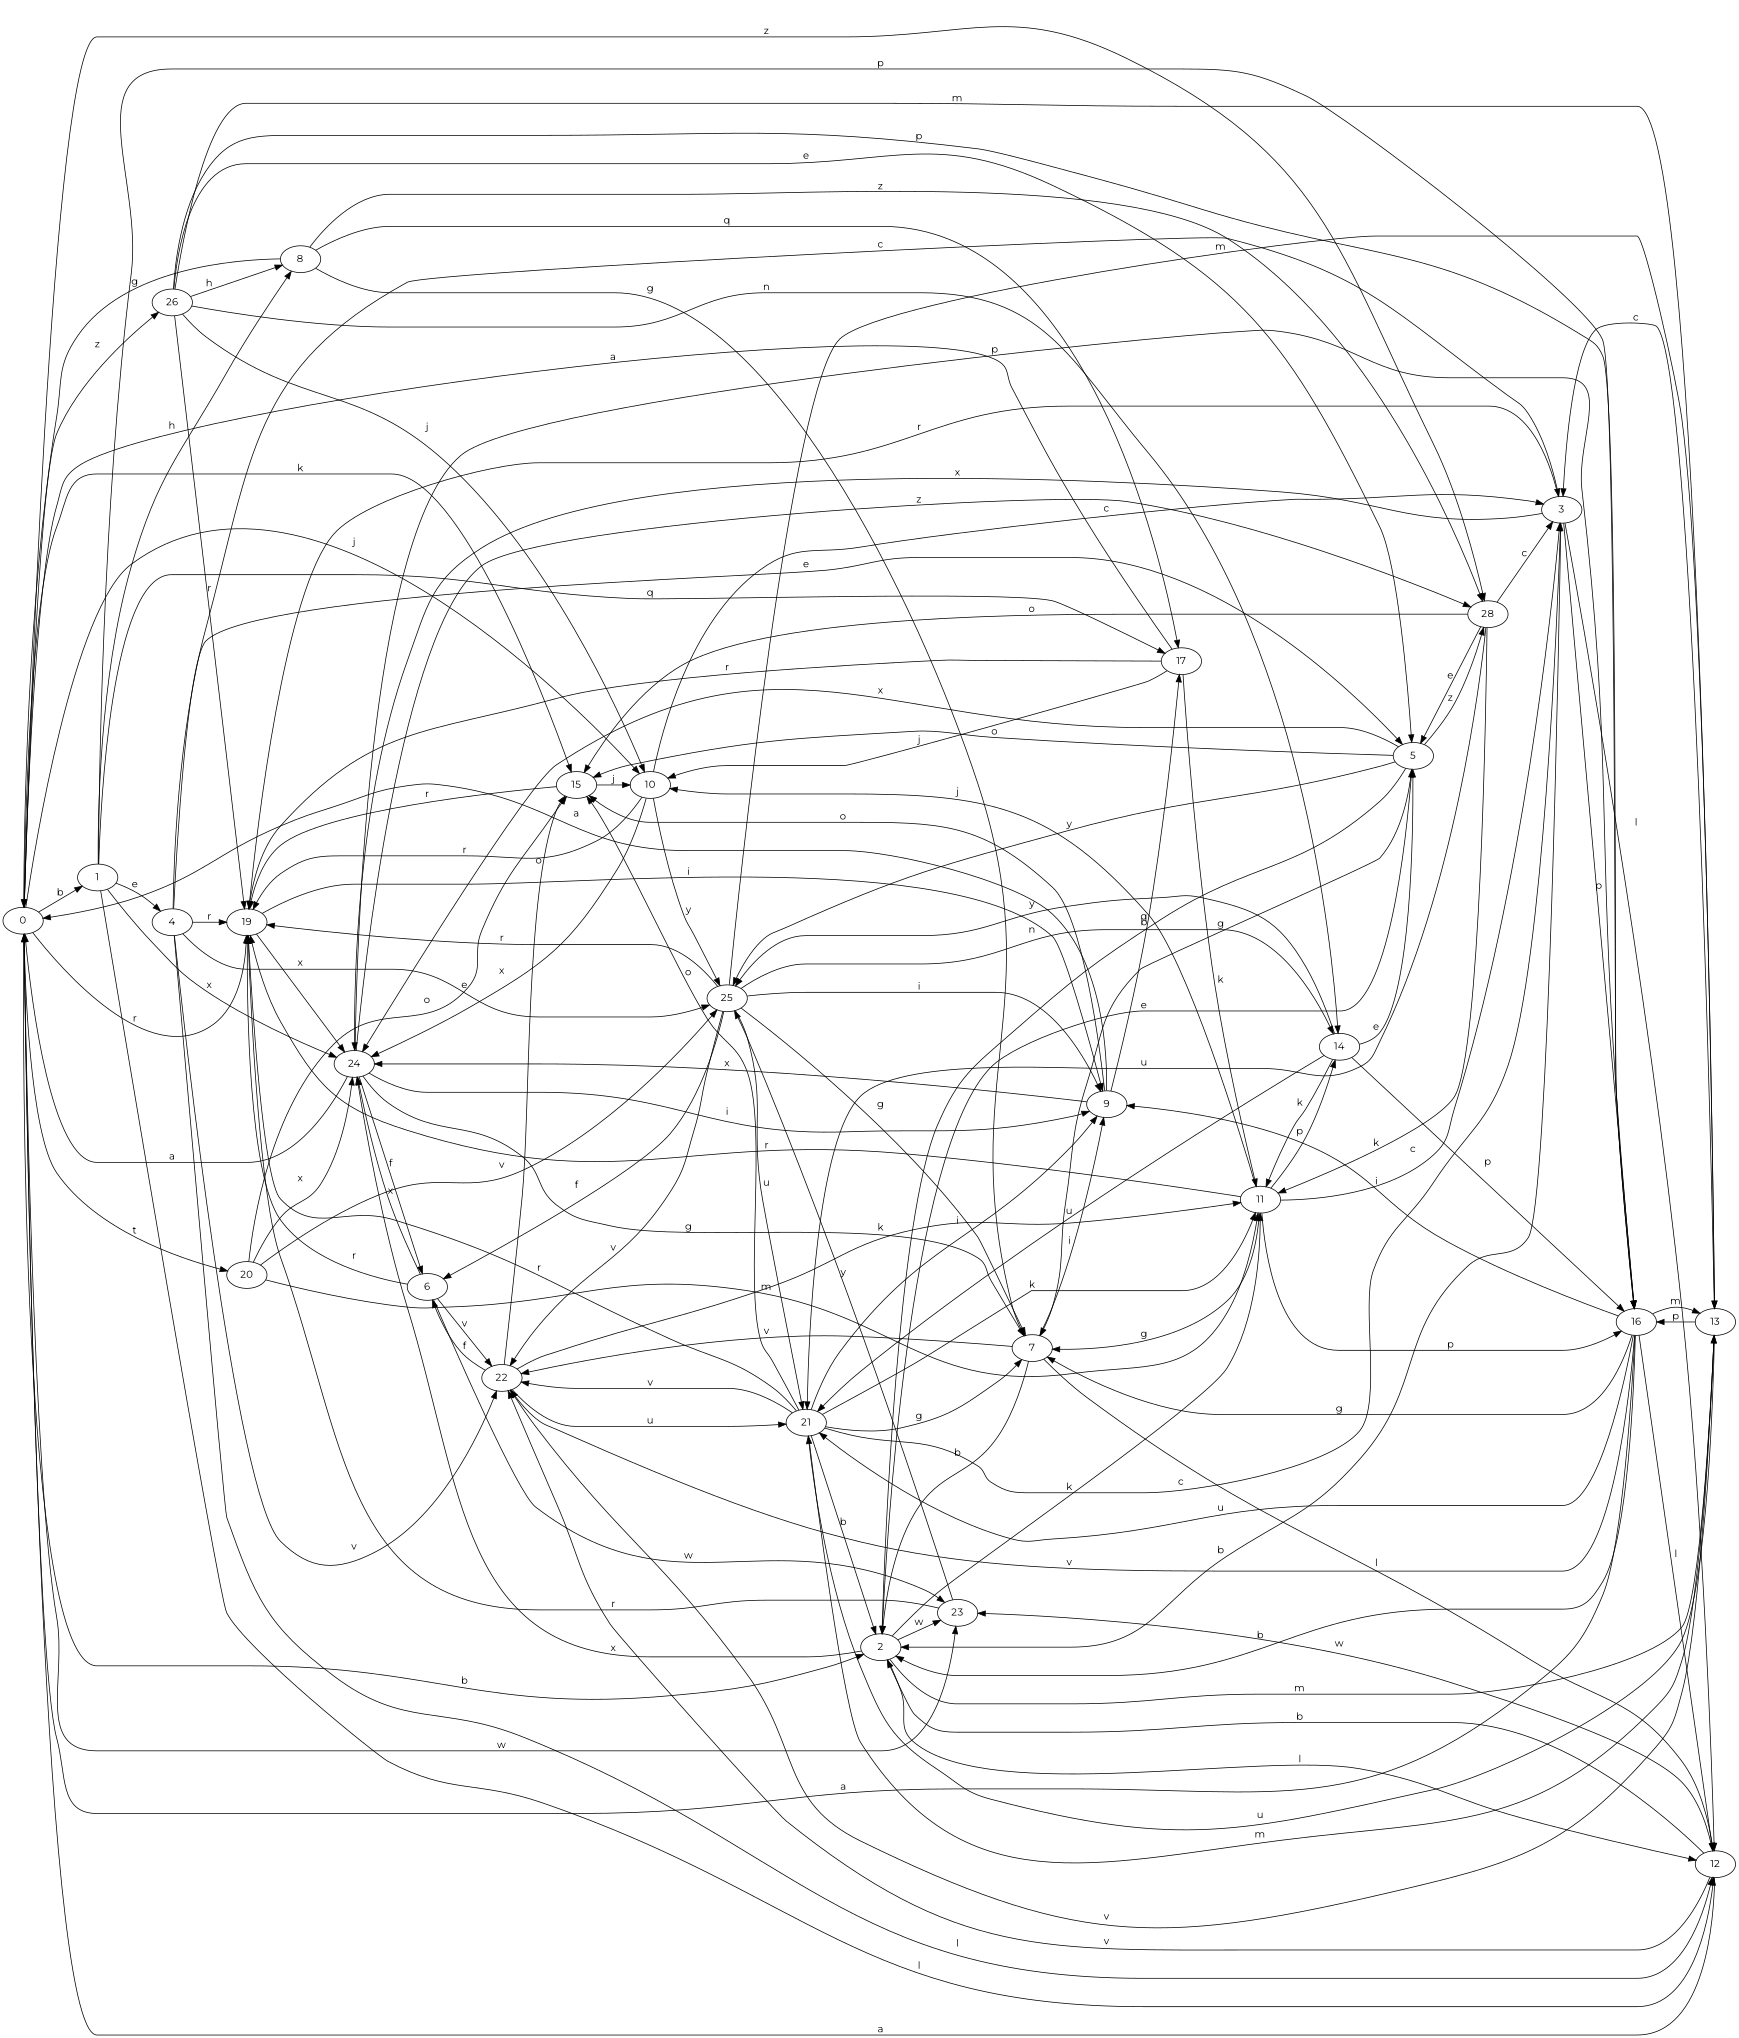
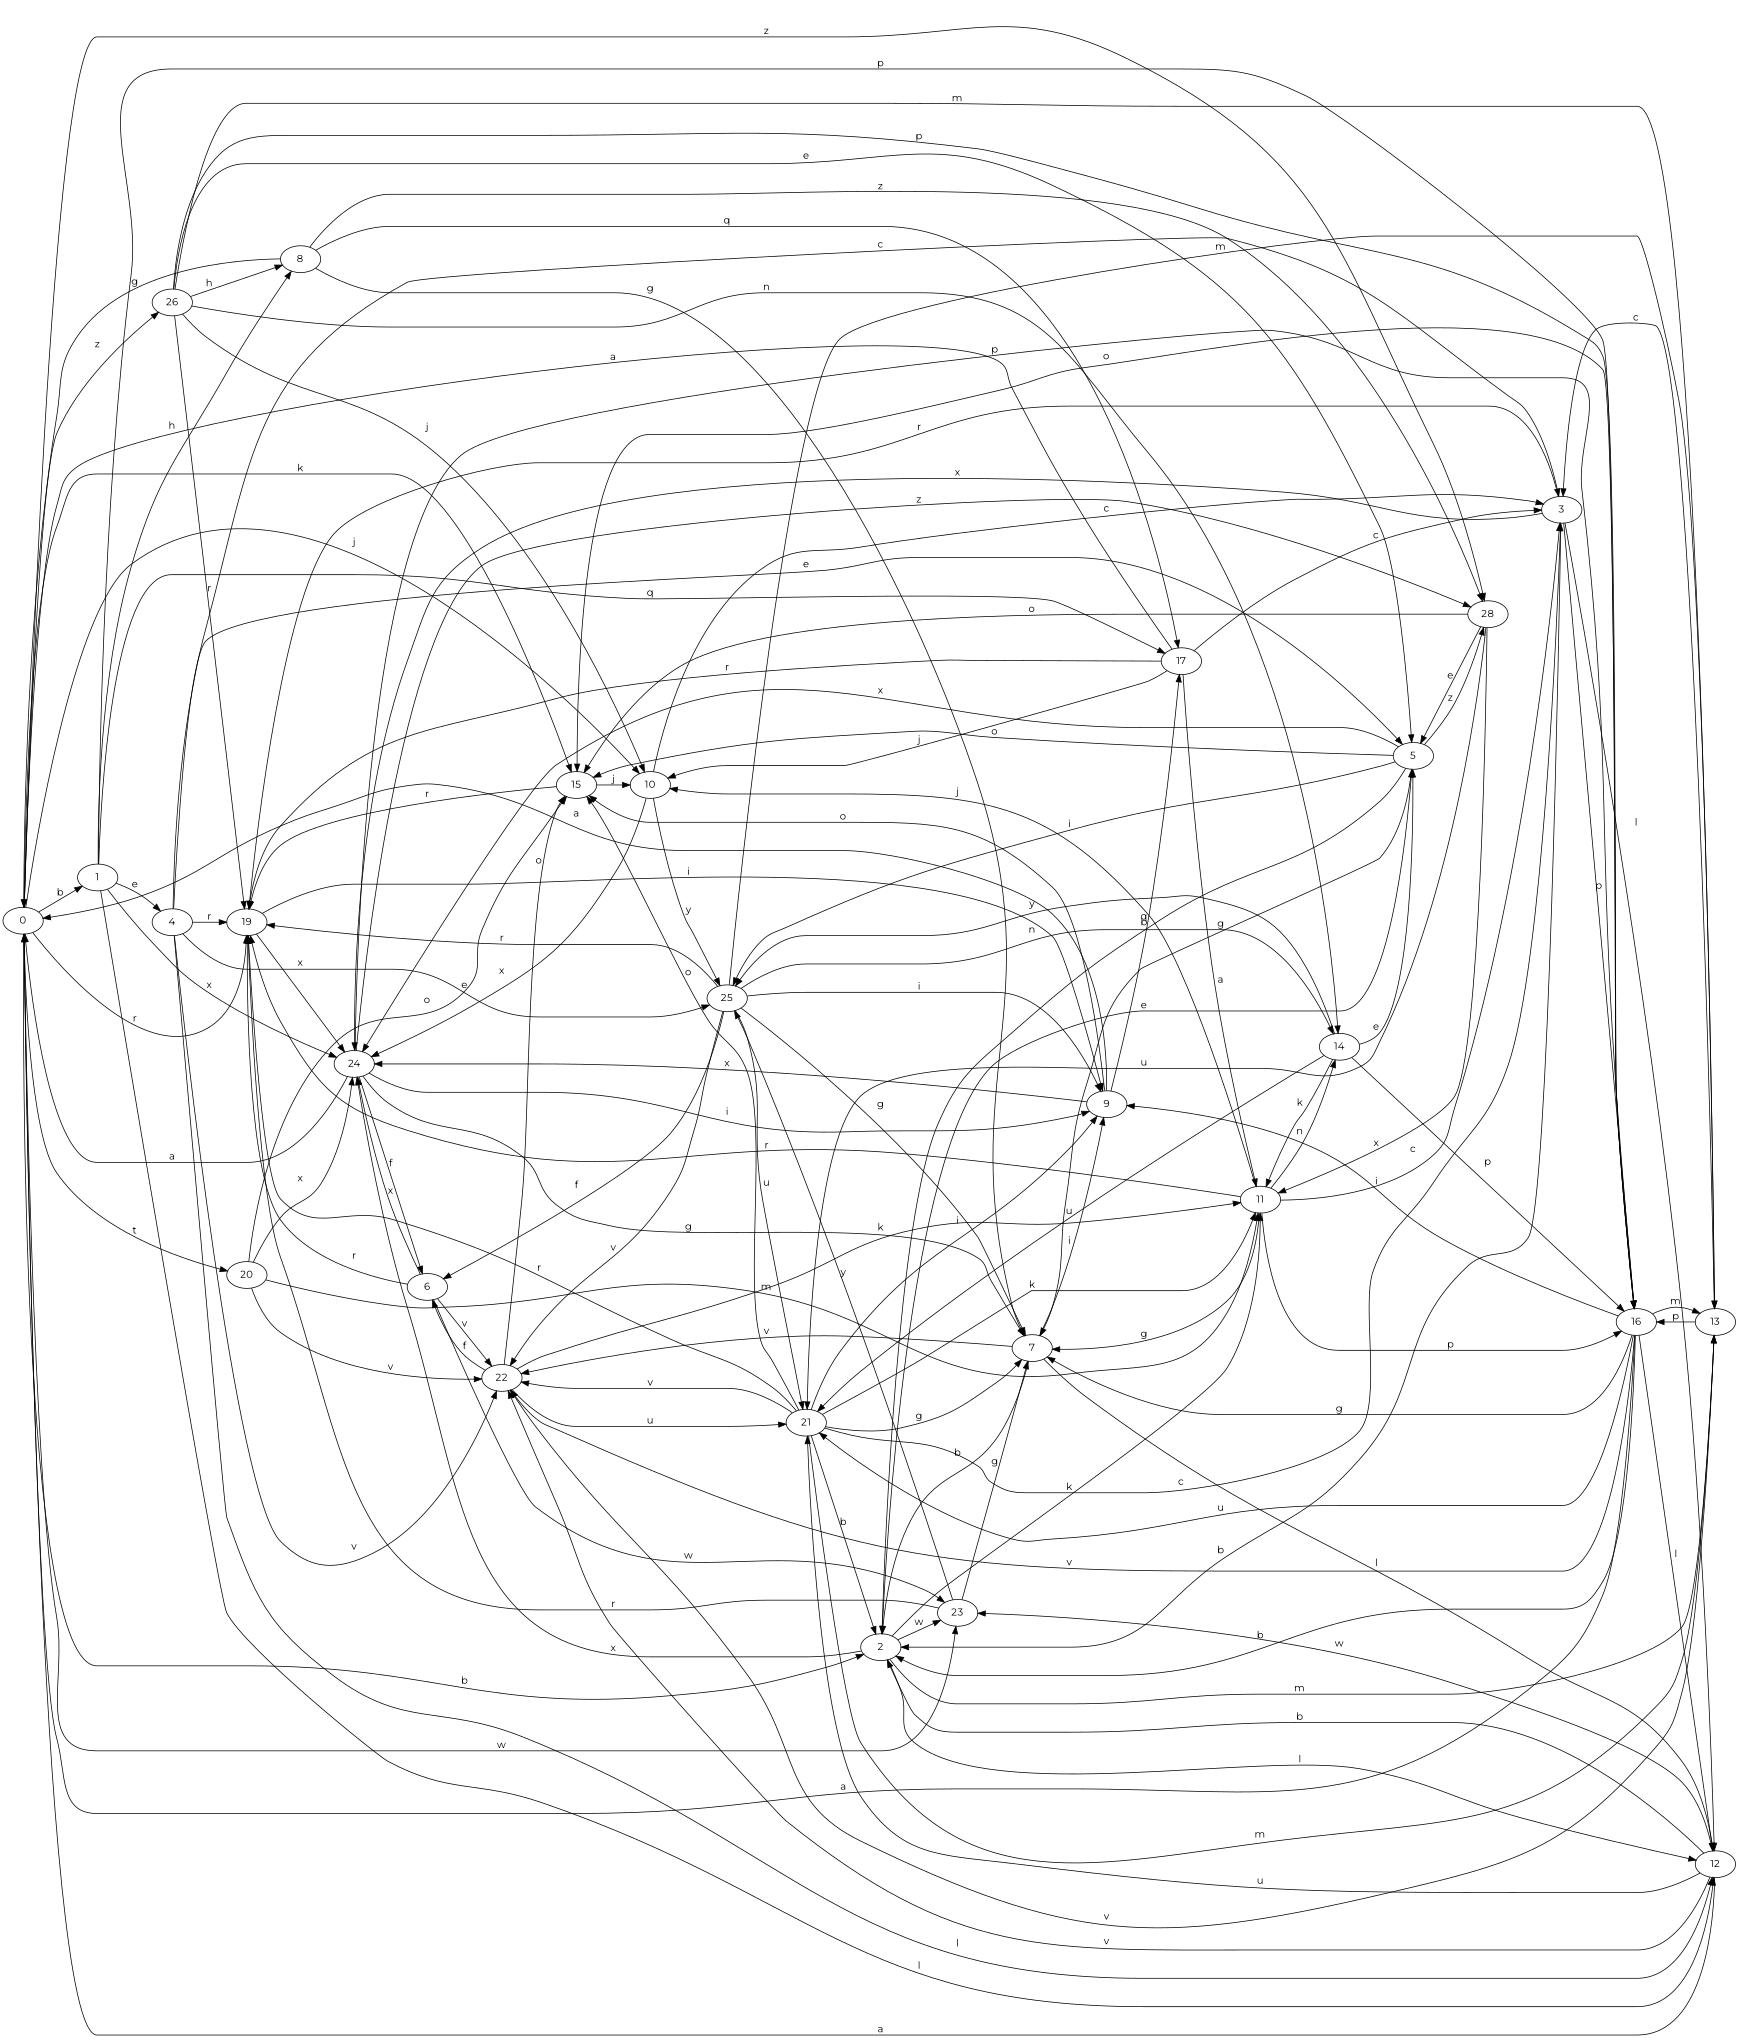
  strict digraph {
    fontname=Montserrat
    rankdir=LR
    node [fontname=Montserrat]
    edge [fontname=Montserrat]
    0
    1
    2
    10
    15
    19
    20
    23
    26
    28
    4
    8
    12
    16
    17
    24
    5
    11
    13
    3
    25
    9
    22
    7
    14
    21
    6
    0 -> 1 [label=b]
    0 -> 2 [label=b]
    0 -> 10 [label=j]
    0 -> 15 [label=k]
    0 -> 19 [label=r]
    0 -> 20 [label=t]
    0 -> 23 [label=w]
    0 -> 26 [label=z]
    0 -> 28 [label=z]
    1 -> 4 [label=e]
    1 -> 8 [label=h]
    1 -> 12 [label=l]
    1 -> 16 [label=p]
    1 -> 17 [label=q]
    1 -> 24 [label=x]
    2 -> 23 [label=w]
    2 -> 12 [label=l]
    2 -> 24 [label=x]
    2 -> 5 [label=e]
    2 -> 11 [label=k]
    2 -> 13 [label=m]
-   10 -> 19 [label=r]
    10 -> 24 [label=x]
    10 -> 3 [label=c]
    10 -> 25 [label=y]
    15 -> 10 [label=j]
    15 -> 19 [label=r]
    19 -> 24 [label=x]
    19 -> 9 [label=i]
    20 -> 15 [label=o]
    20 -> 24 [label=x]
    20 -> 11 [label=m]
-   20 -> 25 [label=v]
+   20 -> 22 [label=v]
    23 -> 19 [label=r]
    23 -> 25 [label=y]
+   23 -> 7 [label=g]
    26 -> 10 [label=j]
    26 -> 19 [label=r]
    26 -> 8 [label=h]
    26 -> 16 [label=p]
    26 -> 5 [label=e]
    26 -> 13 [label=m]
    26 -> 14 [label=n]
    28 -> 15 [label=o]
    28 -> 5 [label=e]
-   28 -> 11 [label=k]
-   28 -> 3 [label=c]
+   28 -> 11 [label=x]
+   17 -> 3 [label=c]
    28 -> 21 [label=u]
    4 -> 19 [label=r]
    4 -> 12 [label=l]
    4 -> 5 [label=e]
    4 -> 3 [label=c]
    4 -> 25 [label=e]
    4 -> 22 [label=v]
    8 -> 0 [label=g]
    8 -> 28 [label=z]
    8 -> 17 [label=q]
    8 -> 7 [label=g]
    12 -> 0 [label=a]
    12 -> 2 [label=b]
    12 -> 23 [label=w]
    12 -> 22 [label=v]
    16 -> 0 [label=a]
    16 -> 2 [label=b]
+   16 -> 15 [label=o]
    16 -> 12 [label=l]
    16 -> 13 [label=m]
    16 -> 9 [label=i]
    16 -> 22 [label=v]
    16 -> 7 [label=g]
    16 -> 21 [label=u]
    17 -> 0 [label=a]
    17 -> 10 [label=j]
    17 -> 19 [label=r]
-   17 -> 11 [label=k]
+   17 -> 11 [label=a]
    24 -> 0 [label=a]
    24 -> 28 [label=z]
    24 -> 16 [label=p]
    24 -> 9 [label=i]
    24 -> 7 [label=g]
    24 -> 6 [label=f]
    5 -> 2 [label=b]
    5 -> 15 [label=o]
    5 -> 28 [label=z]
    5 -> 24 [label=x]
-   5 -> 25 [label=y]
+   5 -> 25 [label=i]
    5 -> 7 [label=g]
    11 -> 10 [label=j]
    11 -> 19 [label=r]
    11 -> 16 [label=p]
    11 -> 3 [label=c]
    11 -> 7 [label=g]
-   11 -> 14 [label=p]
+   11 -> 14 [label=n]
    13 -> 16 [label=p]
    13 -> 3 [label=c]
    13 -> 22 [label=v]
-   13 -> 21 [label=u]
+   12 -> 21 [label=u]
    3 -> 2 [label=b]
    3 -> 19 [label=r]
    3 -> 12 [label=l]
    3 -> 16 [label=p]
    3 -> 24 [label=x]
    25 -> 19 [label=r]
    25 -> 13 [label=m]
    25 -> 9 [label=i]
    25 -> 22 [label=v]
    25 -> 7 [label=g]
    25 -> 14 [label=n]
    25 -> 21 [label=u]
    25 -> 6 [label=f]
    9 -> 0 [label=a]
    9 -> 15 [label=o]
    9 -> 17 [label=q]
    9 -> 24 [label=x]
    22 -> 15 [label=o]
    22 -> 11 [label=k]
    22 -> 21 [label=u]
    22 -> 6 [label=f]
    7 -> 2 [label=b]
    7 -> 12 [label=l]
    7 -> 9 [label=i]
    7 -> 22 [label=v]
    14 -> 16 [label=p]
    14 -> 5 [label=e]
    14 -> 11 [label=k]
    14 -> 25 [label=y]
    14 -> 21 [label=u]
    21 -> 2 [label=b]
    21 -> 15 [label=o]
    21 -> 19 [label=r]
    21 -> 11 [label=k]
    21 -> 13 [label=m]
    21 -> 3 [label=c]
    21 -> 9 [label=i]
    21 -> 22 [label=v]
    21 -> 7 [label=g]
    6 -> 19 [label=r]
    6 -> 23 [label=w]
    6 -> 24 [label=x]
    6 -> 22 [label=v]
  }
